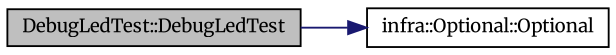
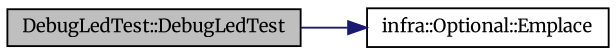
  digraph {
    rankdir=LR
    fontname=Merriweather
    node [color=black fontname=Merriweather fontsize=10 shape=record style=filled]
    n1 [fillcolor=grey75 fontcolor=black height=0.2 label="DebugLedTest::DebugLedTest" width=0.4]
-   n2 [fillcolor=white height=0.2 label="infra::Optional::Optional" width=0.4]
+   n2 [fillcolor=white height=0.2 label="infra::Optional::Emplace" width=0.4]
    n1 -> n2 [color=midnightblue fontname=Merriweather fontsize=10 labelfontname=Helvetica labelfontsize=10 style=solid]
  }
